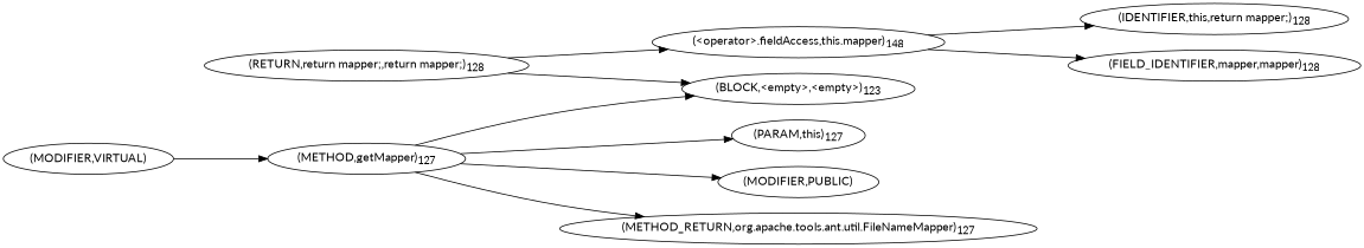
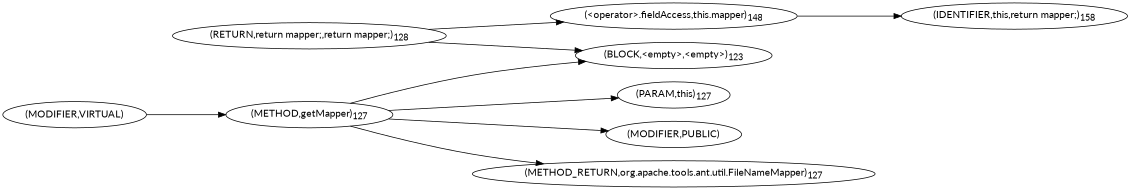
  digraph {
    fontname=Lato
    rankdir=LR
    node [fontname=Lato]
    edge [fontname=Lato]
    n1 [label=<(METHOD,getMapper)<SUB>127</SUB>>]
    n2 [label=<(PARAM,this)<SUB>127</SUB>>]
    n3 [label=<(BLOCK,&lt;empty&gt;,&lt;empty&gt;)<SUB>123</SUB>>]
    n4 [label=<(MODIFIER,PUBLIC)>]
    n5 [label=<(METHOD_RETURN,org.apache.tools.ant.util.FileNameMapper)<SUB>127</SUB>>]
    n6 [label=<(MODIFIER,VIRTUAL)>]
    n7 [label=<(RETURN,return mapper;,return mapper;)<SUB>128</SUB>>]
    n8 [label=<(&lt;operator&gt;.fieldAccess,this.mapper)<SUB>148</SUB>>]
-   n9 [label=<(IDENTIFIER,this,return mapper;)<SUB>128</SUB>>]
-   n10 [label=<(FIELD_IDENTIFIER,mapper,mapper)<SUB>128</SUB>>]
+   n9 [label=<(IDENTIFIER,this,return mapper;)<SUB>158</SUB>>]
    n1 -> n2
    n1 -> n3
    n1 -> n4
    n1 -> n5
    n6 -> n1
    n7 -> n3
    n7 -> n8
    n8 -> n9
-   n8 -> n10
  }
